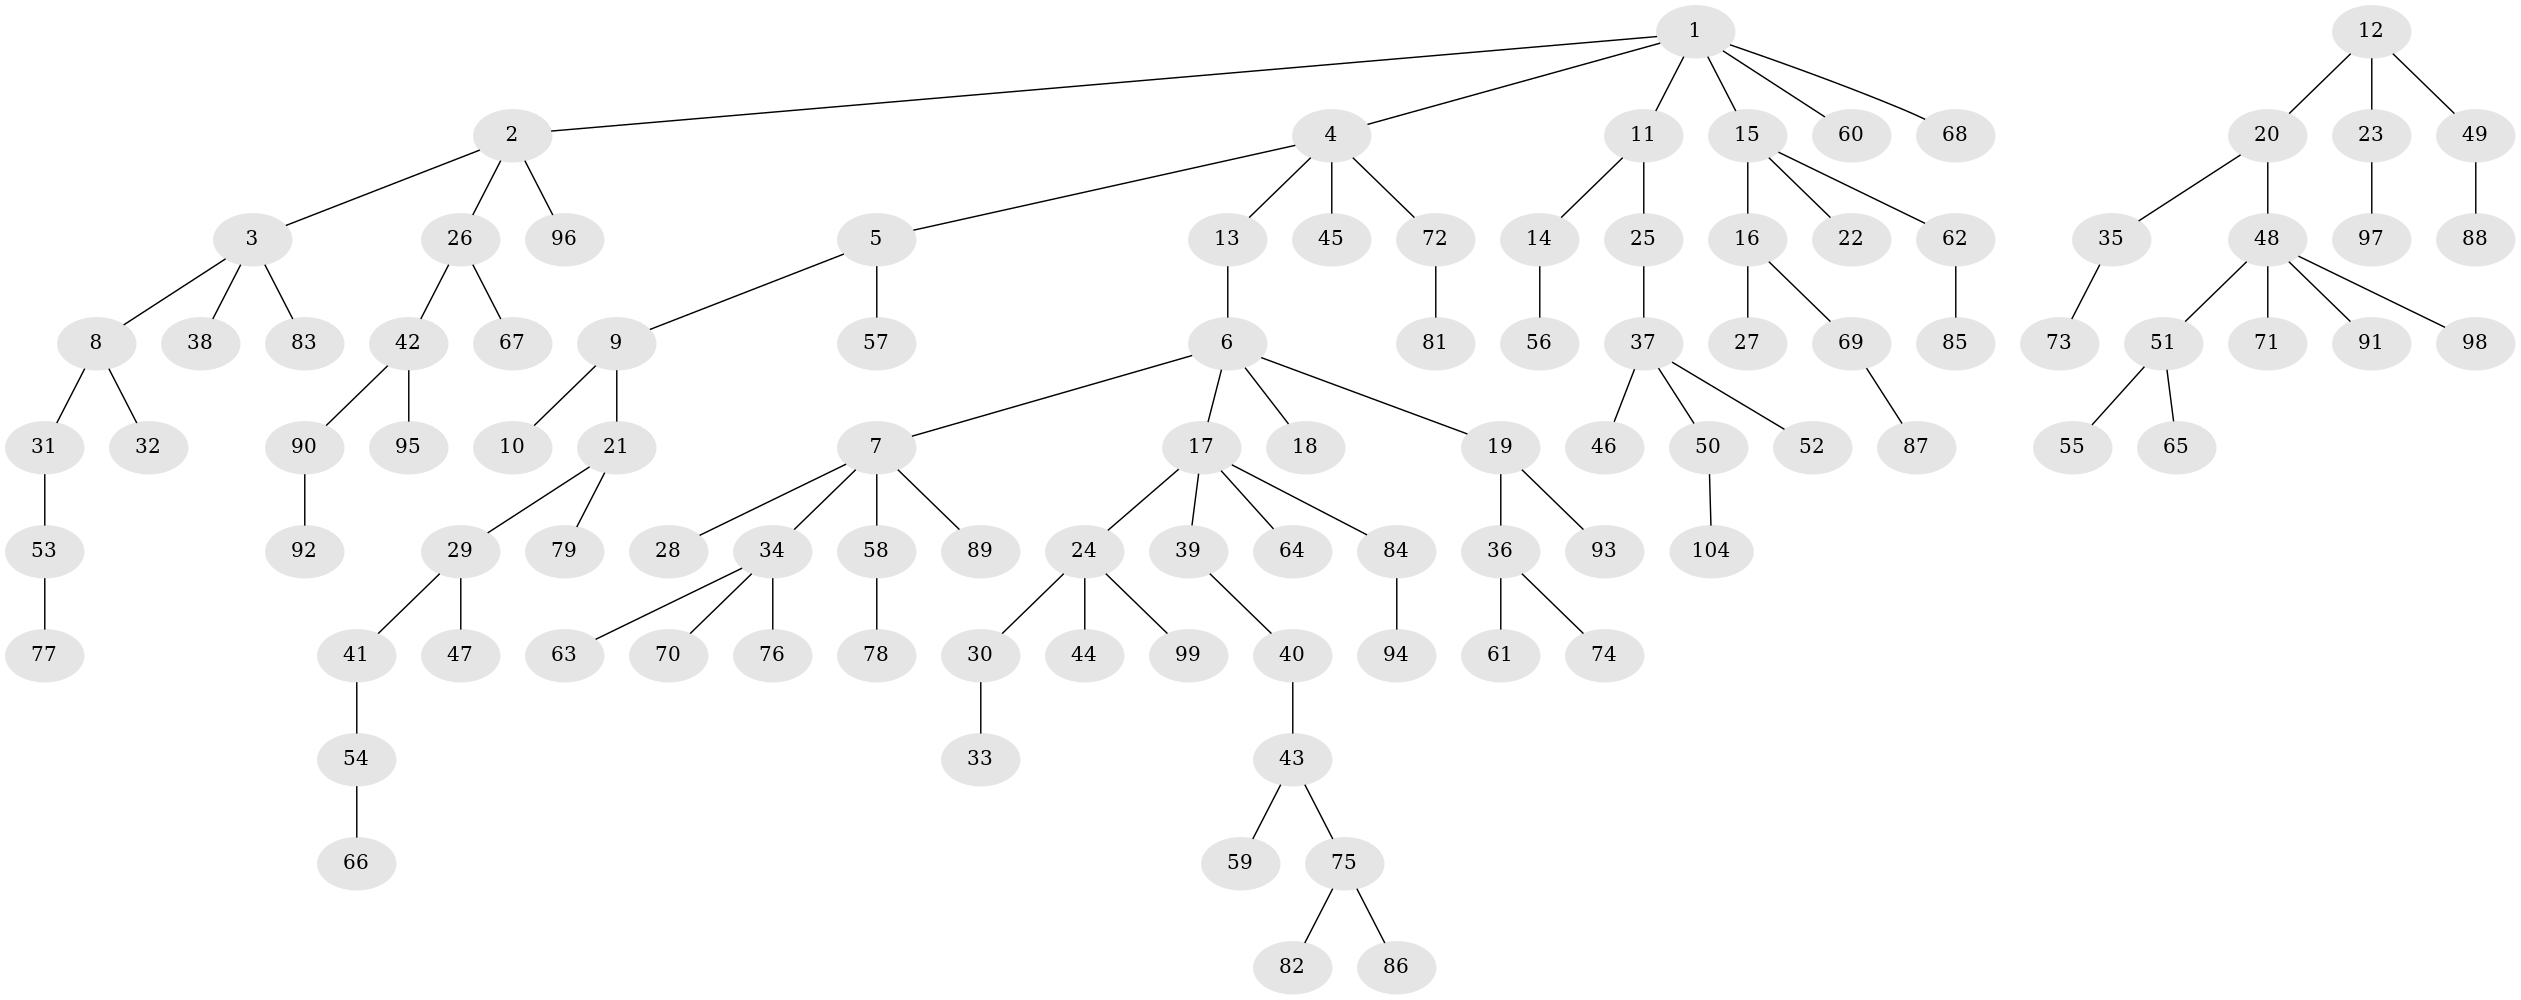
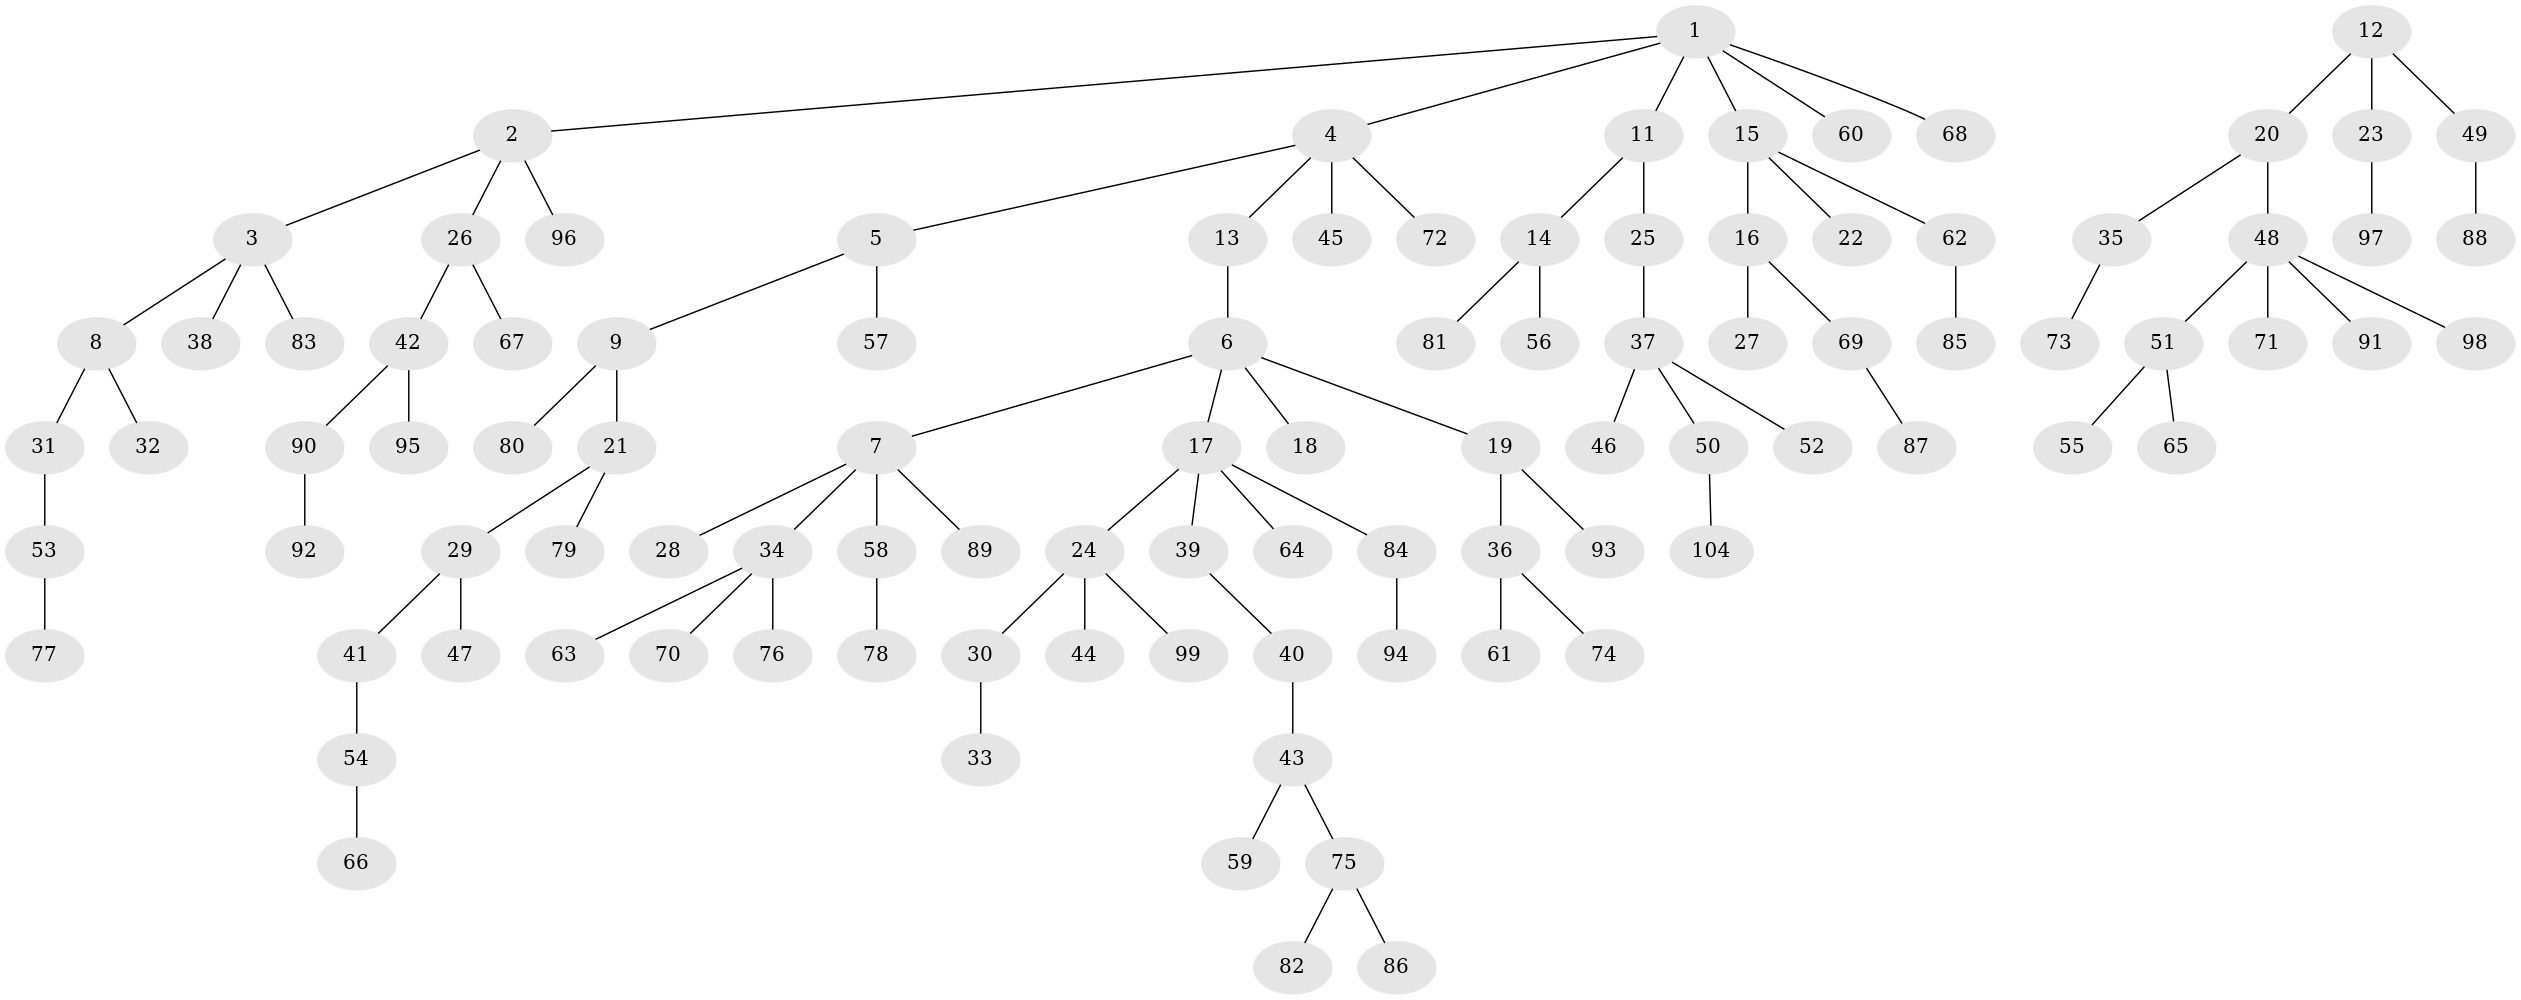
  graph {
    node [color=gray90 style=filled]
    1
    2
    4
    11
    15
    60
    68
    3
    26
    96
    5
    13
    45
    72
    14
    25
    16
    22
    62
    8
    38
    83
    42
    67
    31
    32
    9
    57
    6
    7
    17
    18
    19
-   10
+   10 [label=80]
    21
    28
    34
    58
    89
    24
    39
    64
    84
    36
    93
    63
    70
    76
    78
    53
    29
    79
    12
    20
    23
    49
    56
    81
    37
    35
    48
    97
    88
    27
    69
    85
    87
    30
    44
    99
    40
    94
    61
    74
    73
    51
    71
    91
    98
    41
    47
    33
    46
    50
    52
    90
    95
    54
    77
    n90 [label=104]
    43
    59
    75
    66
    92
    82
    86
    55
    65
    1 -- 2
    1 -- 4
    1 -- 11
    1 -- 15
    1 -- 60
    1 -- 68
    2 -- 3
    2 -- 26
    2 -- 96
    4 -- 5
    4 -- 13
    4 -- 45
    4 -- 72
    11 -- 14
    11 -- 25
    15 -- 16
    15 -- 22
    15 -- 62
    3 -- 8
    3 -- 38
    3 -- 83
    26 -- 42
    26 -- 67
    5 -- 9
    5 -- 57
    13 -- 6
    14 -- 56
-   72 -- 81
+   14 -- 81
    25 -- 37
    16 -- 27
    16 -- 69
    62 -- 85
    8 -- 31
    8 -- 32
    42 -- 90
    42 -- 95
    31 -- 53
    9 -- 10
    9 -- 21
    6 -- 7
    6 -- 17
    6 -- 18
    6 -- 19
    7 -- 28
    7 -- 34
    7 -- 58
    7 -- 89
    17 -- 24
    17 -- 39
    17 -- 64
    17 -- 84
    19 -- 36
    19 -- 93
    21 -- 29
    21 -- 79
    34 -- 63
    34 -- 70
    34 -- 76
    58 -- 78
    24 -- 30
    24 -- 44
    24 -- 99
    39 -- 40
    84 -- 94
    36 -- 61
    36 -- 74
    53 -- 77
    29 -- 41
    29 -- 47
    12 -- 20
    12 -- 23
    12 -- 49
    20 -- 35
    20 -- 48
    23 -- 97
    49 -- 88
    37 -- 46
    37 -- 50
    37 -- 52
    35 -- 73
    48 -- 51
    48 -- 71
    48 -- 91
    48 -- 98
    69 -- 87
    30 -- 33
    40 -- 43
    51 -- 55
    51 -- 65
    41 -- 54
    50 -- n90
    90 -- 92
    54 -- 66
    43 -- 59
    43 -- 75
    75 -- 82
    75 -- 86
  }
